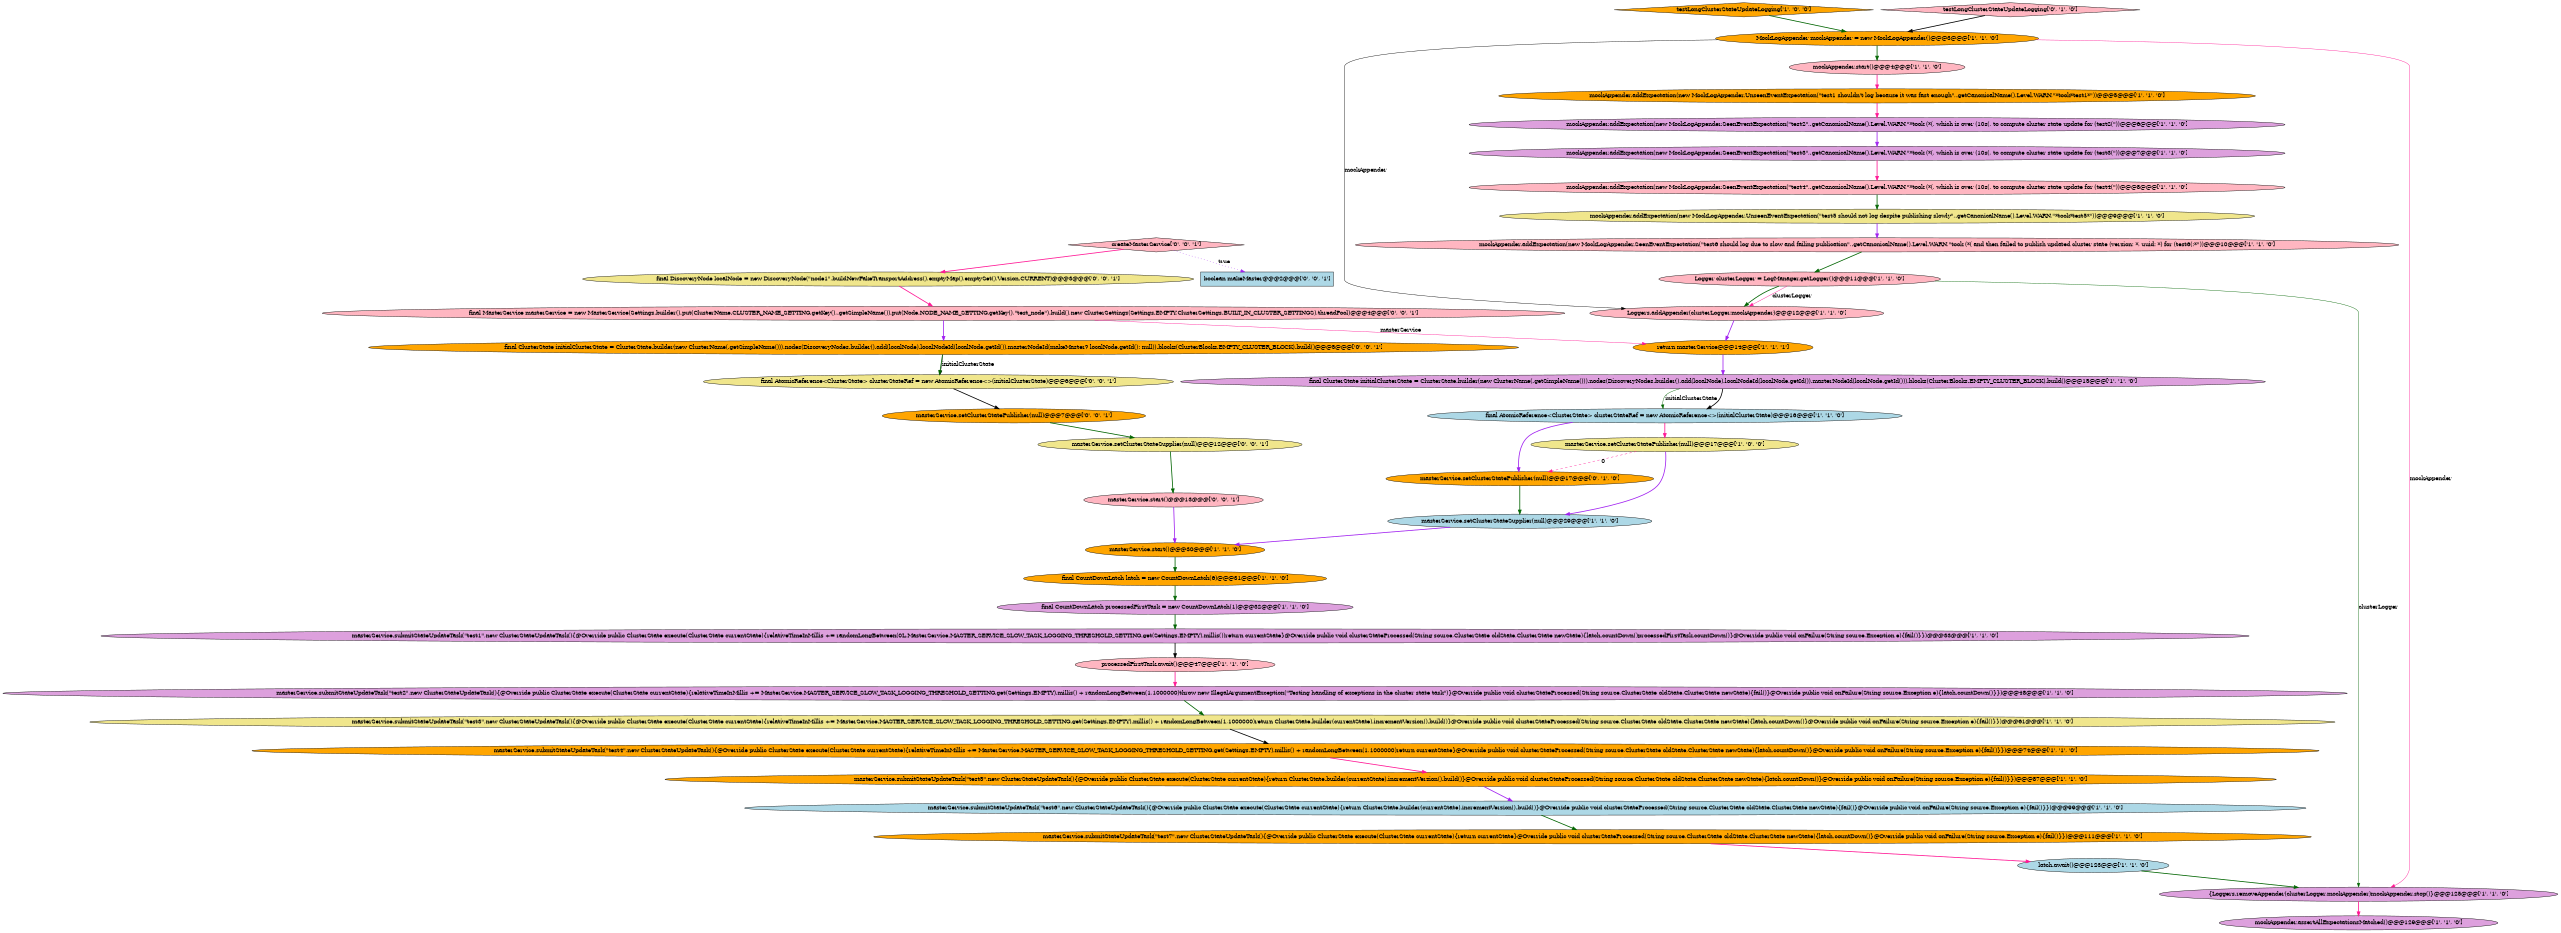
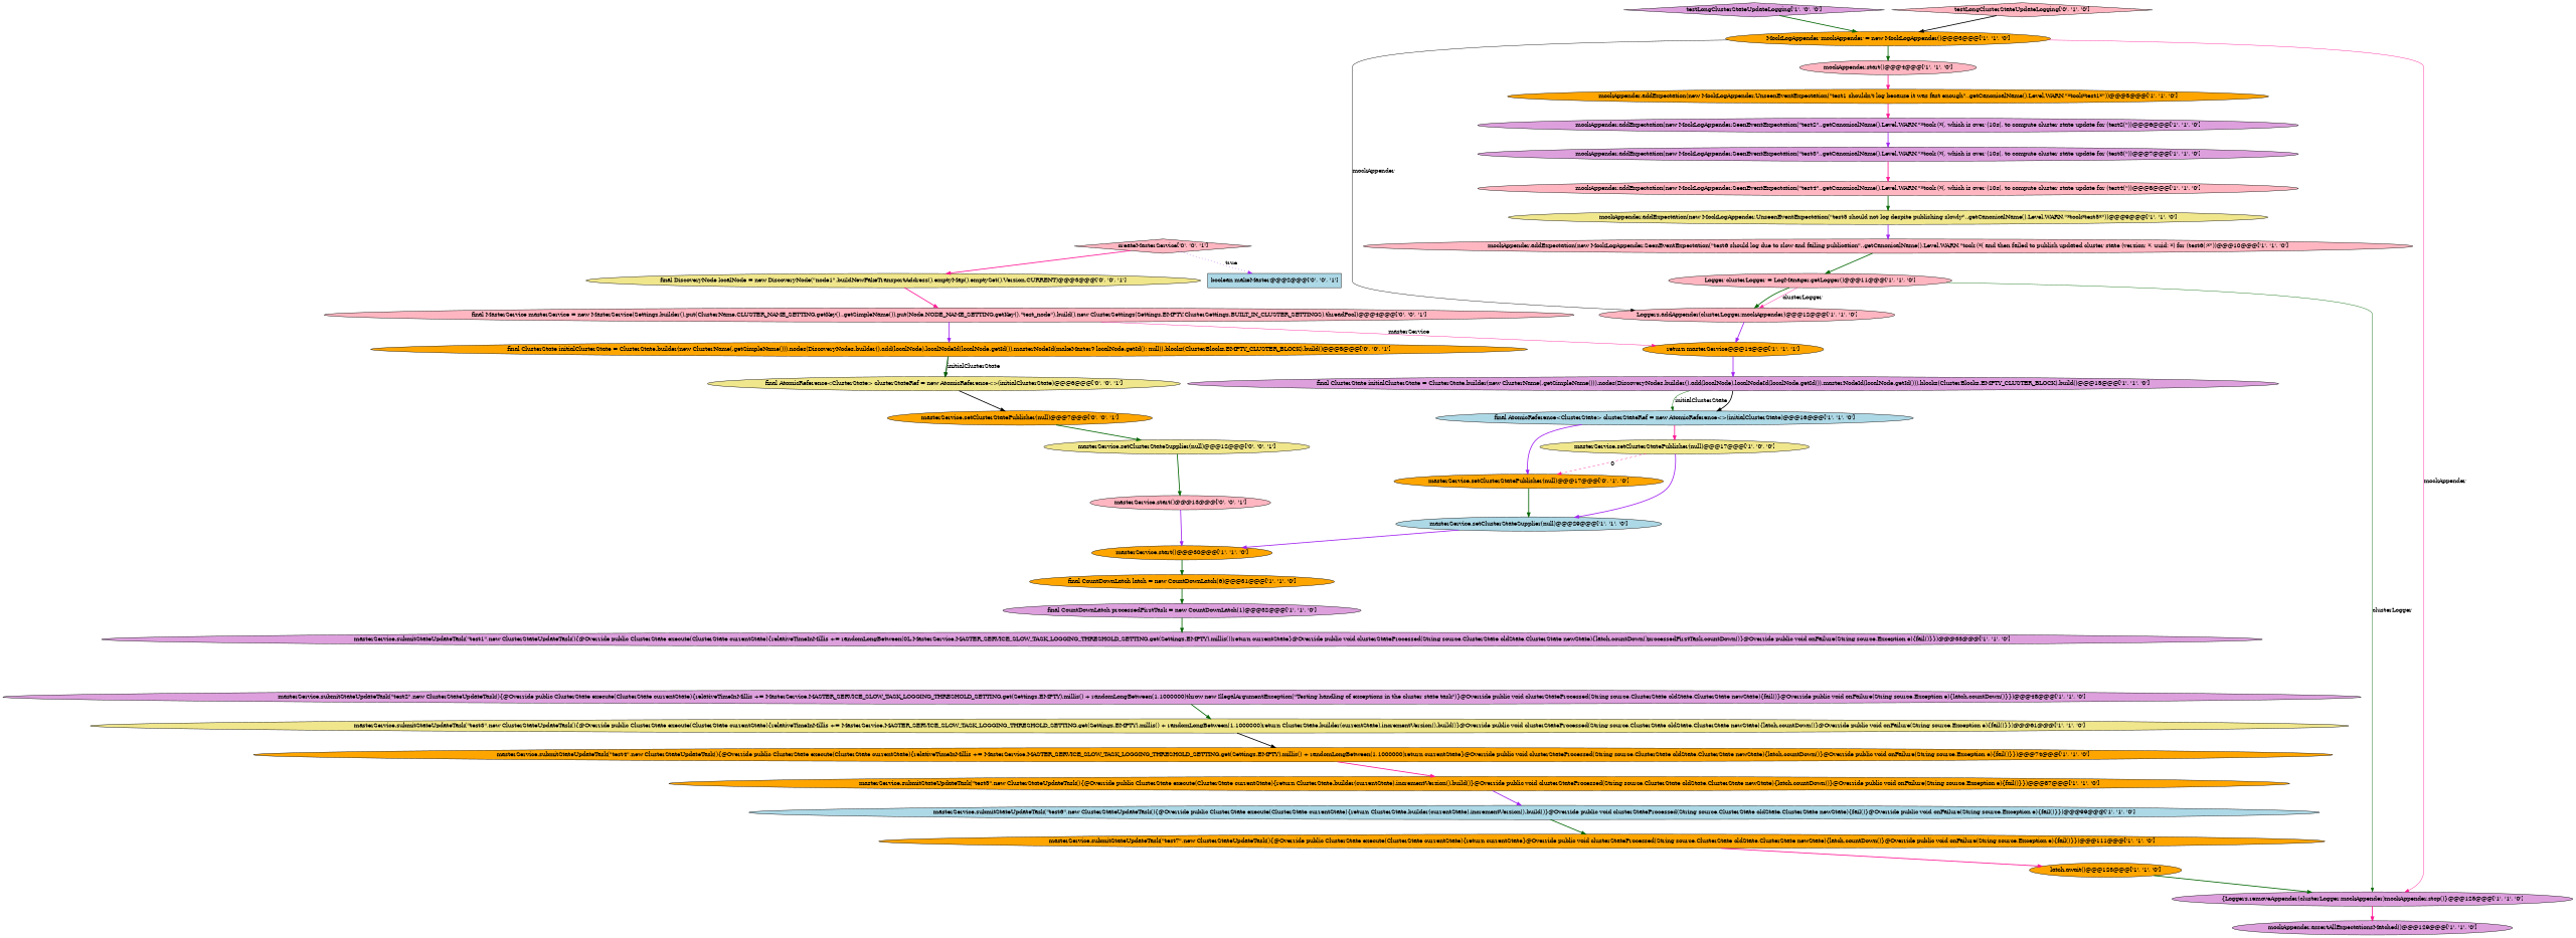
  digraph {
    node [fillcolor=orange shape=ellipse style=filled]
    edge [color=darkgreen style=bold]
    n1 [label="masterService.setClusterStatePublisher(null)@@@17@@@['0', '1', '0']"]
    n2 [fillcolor=lightblue label="masterService.setClusterStateSupplier(null)@@@29@@@['1', '1', '0']"]
    n3 [label="masterService.start()@@@30@@@['1', '1', '0']"]
    n4 [fillcolor=lightpink label="masterService.start()@@@13@@@['0', '0', '1']"]
    n5 [label="return masterService@@@14@@@['1', '1', '1']"]
    n6 [fillcolor=plum label="final ClusterState initialClusterState = ClusterState.builder(new ClusterName(.getSimpleName())).nodes(DiscoveryNodes.builder().add(localNode).localNodeId(localNode.getId()).masterNodeId(localNode.getId())).blocks(ClusterBlocks.EMPTY_CLUSTER_BLOCK).build()@@@15@@@['1', '1', '0']"]
    n7 [fillcolor=plum label="masterService.submitStateUpdateTask(\"test1\",new ClusterStateUpdateTask(){@Override public ClusterState execute(ClusterState currentState){relativeTimeInMillis += randomLongBetween(0L,MasterService.MASTER_SERVICE_SLOW_TASK_LOGGING_THRESHOLD_SETTING.get(Settings.EMPTY).millis())return currentState}@Override public void clusterStateProcessed(String source,ClusterState oldState,ClusterState newState){latch.countDown()processedFirstTask.countDown()}@Override public void onFailure(String source,Exception e){fail()}})@@@33@@@['1', '1', '0']"]
-   n8 [fillcolor=lightpink label="processedFirstTask.await()@@@47@@@['1', '1', '0']"]
    n9 [fillcolor=plum label="masterService.submitStateUpdateTask(\"test2\",new ClusterStateUpdateTask(){@Override public ClusterState execute(ClusterState currentState){relativeTimeInMillis += MasterService.MASTER_SERVICE_SLOW_TASK_LOGGING_THRESHOLD_SETTING.get(Settings.EMPTY).millis() + randomLongBetween(1,1000000)throw new IllegalArgumentException(\"Testing handling of exceptions in the cluster state task\")}@Override public void clusterStateProcessed(String source,ClusterState oldState,ClusterState newState){fail()}@Override public void onFailure(String source,Exception e){latch.countDown()}})@@@48@@@['1', '1', '0']"]
    n10 [fillcolor=plum label="final CountDownLatch processedFirstTask = new CountDownLatch(1)@@@32@@@['1', '1', '0']"]
    n11 [fillcolor=lightblue label="masterService.submitStateUpdateTask(\"test6\",new ClusterStateUpdateTask(){@Override public ClusterState execute(ClusterState currentState){return ClusterState.builder(currentState).incrementVersion().build()}@Override public void clusterStateProcessed(String source,ClusterState oldState,ClusterState newState){fail()}@Override public void onFailure(String source,Exception e){fail()}})@@@99@@@['1', '1', '0']"]
    n12 [label="masterService.submitStateUpdateTask(\"test7\",new ClusterStateUpdateTask(){@Override public ClusterState execute(ClusterState currentState){return currentState}@Override public void clusterStateProcessed(String source,ClusterState oldState,ClusterState newState){latch.countDown()}@Override public void onFailure(String source,Exception e){fail()}})@@@111@@@['1', '1', '0']"]
-   n13 [fillcolor=lightblue label="latch.await()@@@123@@@['1', '1', '0']"]
+   n13 [label="latch.await()@@@123@@@['1', '1', '0']"]
    n14 [fillcolor=plum label="mockAppender.addExpectation(new MockLogAppender.SeenEventExpectation(\"test3\",.getCanonicalName(),Level.WARN,\"*took (*(, which is over (10s(, to compute cluster state update for (test3(\"))@@@7@@@['1', '1', '0']"]
    n15 [fillcolor=lightpink label="mockAppender.addExpectation(new MockLogAppender.SeenEventExpectation(\"test4\",.getCanonicalName(),Level.WARN,\"*took (*(, which is over (10s(, to compute cluster state update for (test4(\"))@@@8@@@['1', '1', '0']"]
    n16 [fillcolor=khaki label="mockAppender.addExpectation(new MockLogAppender.UnseenEventExpectation(\"test5 should not log despite publishing slowly\",.getCanonicalName(),Level.WARN,\"*took*test5*\"))@@@9@@@['1', '1', '0']"]
    n17 [fillcolor=lightblue label="final AtomicReference<ClusterState> clusterStateRef = new AtomicReference<>(initialClusterState)@@@16@@@['1', '1', '0']"]
    n18 [fillcolor=khaki label="masterService.setClusterStatePublisher(null)@@@17@@@['1', '0', '0']"]
    n19 [fillcolor=plum label="mockAppender.assertAllExpectationsMatched()@@@129@@@['1', '1', '0']"]
    n20 [label="mockAppender.addExpectation(new MockLogAppender.UnseenEventExpectation(\"test1 shouldn't log because it was fast enough\",.getCanonicalName(),Level.WARN,\"*took*test1*\"))@@@5@@@['1', '1', '0']"]
    n21 [fillcolor=plum label="mockAppender.addExpectation(new MockLogAppender.SeenEventExpectation(\"test2\",.getCanonicalName(),Level.WARN,\"*took (*(, which is over (10s(, to compute cluster state update for (test2(\"))@@@6@@@['1', '1', '0']"]
    n22 [fillcolor=lightpink label="Loggers.addAppender(clusterLogger,mockAppender)@@@12@@@['1', '1', '0']"]
    n23 [label="final CountDownLatch latch = new CountDownLatch(6)@@@31@@@['1', '1', '0']"]
    n24 [fillcolor=lightpink label="Logger clusterLogger = LogManager.getLogger()@@@11@@@['1', '1', '0']"]
    n25 [fillcolor=plum label="{Loggers.removeAppender(clusterLogger,mockAppender)mockAppender.stop()}@@@125@@@['1', '1', '0']"]
    n26 [fillcolor=lightblue label="boolean makeMaster@@@2@@@['0', '0', '1']" shape=box]
    n27 [fillcolor=khaki label="masterService.submitStateUpdateTask(\"test3\",new ClusterStateUpdateTask(){@Override public ClusterState execute(ClusterState currentState){relativeTimeInMillis += MasterService.MASTER_SERVICE_SLOW_TASK_LOGGING_THRESHOLD_SETTING.get(Settings.EMPTY).millis() + randomLongBetween(1,1000000)return ClusterState.builder(currentState).incrementVersion().build()}@Override public void clusterStateProcessed(String source,ClusterState oldState,ClusterState newState){latch.countDown()}@Override public void onFailure(String source,Exception e){fail()}})@@@61@@@['1', '1', '0']"]
    n28 [label="masterService.submitStateUpdateTask(\"test4\",new ClusterStateUpdateTask(){@Override public ClusterState execute(ClusterState currentState){relativeTimeInMillis += MasterService.MASTER_SERVICE_SLOW_TASK_LOGGING_THRESHOLD_SETTING.get(Settings.EMPTY).millis() + randomLongBetween(1,1000000)return currentState}@Override public void clusterStateProcessed(String source,ClusterState oldState,ClusterState newState){latch.countDown()}@Override public void onFailure(String source,Exception e){fail()}})@@@74@@@['1', '1', '0']"]
    n29 [fillcolor=lightpink label="mockAppender.addExpectation(new MockLogAppender.SeenEventExpectation(\"test6 should log due to slow and failing publication\",.getCanonicalName(),Level.WARN,\"took (*( and then failed to publish updated cluster state (version: *, uuid: *) for (test6(:*\"))@@@10@@@['1', '1', '0']"]
    n30 [fillcolor=lightpink label="final MasterService masterService = new MasterService(Settings.builder().put(ClusterName.CLUSTER_NAME_SETTING.getKey(),.getSimpleName()).put(Node.NODE_NAME_SETTING.getKey(),\"test_node\").build(),new ClusterSettings(Settings.EMPTY,ClusterSettings.BUILT_IN_CLUSTER_SETTINGS),threadPool)@@@4@@@['0', '0', '1']"]
    n31 [label="final ClusterState initialClusterState = ClusterState.builder(new ClusterName(.getSimpleName())).nodes(DiscoveryNodes.builder().add(localNode).localNodeId(localNode.getId()).masterNodeId(makeMaster? localNode.getId(): null)).blocks(ClusterBlocks.EMPTY_CLUSTER_BLOCK).build()@@@5@@@['0', '0', '1']"]
    n32 [fillcolor=khaki label="final AtomicReference<ClusterState> clusterStateRef = new AtomicReference<>(initialClusterState)@@@6@@@['0', '0', '1']"]
    n33 [label="masterService.submitStateUpdateTask(\"test5\",new ClusterStateUpdateTask(){@Override public ClusterState execute(ClusterState currentState){return ClusterState.builder(currentState).incrementVersion().build()}@Override public void clusterStateProcessed(String source,ClusterState oldState,ClusterState newState){latch.countDown()}@Override public void onFailure(String source,Exception e){fail()}})@@@87@@@['1', '1', '0']"]
    n34 [label="masterService.setClusterStatePublisher(null)@@@7@@@['0', '0', '1']"]
    n35 [label="MockLogAppender mockAppender = new MockLogAppender()@@@3@@@['1', '1', '0']"]
    n36 [fillcolor=lightpink label="mockAppender.start()@@@4@@@['1', '1', '0']"]
-   n37 [label="testLongClusterStateUpdateLogging['1', '0', '0']" shape=diamond]
+   n37 [fillcolor=plum label="testLongClusterStateUpdateLogging['1', '0', '0']" shape=diamond]
    n38 [fillcolor=khaki label="final DiscoveryNode localNode = new DiscoveryNode(\"node1\",buildNewFakeTransportAddress(),emptyMap(),emptySet(),Version.CURRENT)@@@3@@@['0', '0', '1']"]
    n39 [fillcolor=khaki label="masterService.setClusterStateSupplier(null)@@@12@@@['0', '0', '1']"]
    n40 [fillcolor=lightpink label="testLongClusterStateUpdateLogging['0', '1', '0']" shape=diamond]
    n41 [fillcolor=lightpink label="createMasterService['0', '0', '1']" shape=diamond]
    n1 -> n2
    n2 -> n3 [color=purple]
    n3 -> n23
    n4 -> n3 [color=purple]
    n5 -> n6 [color=purple]
    n6 -> n17 [label=initialClusterState style=solid]
    n6 -> n17 [color=black]
-   n7 -> n8 [color=black]
-   n8 -> n9 [color=deeppink]
    n9 -> n27
    n10 -> n7
    n11 -> n12
    n12 -> n13 [color=deeppink]
    n13 -> n25
    n14 -> n15 [color=deeppink]
    n15 -> n16
    n16 -> n29 [color=purple]
    n17 -> n1 [color=purple]
    n17 -> n18 [color=deeppink]
    n18 -> n1 [color=deeppink label=0 style=dashed]
    n18 -> n2 [color=purple]
    n20 -> n21 [color=deeppink]
    n21 -> n14 [color=purple]
    n22 -> n5 [color=purple]
    n23 -> n10
    n24 -> n22 [color=deeppink label=clusterLogger style=solid]
    n24 -> n22
    n24 -> n25 [label=clusterLogger style=solid]
    n25 -> n19 [color=deeppink]
    n27 -> n28 [color=black]
    n28 -> n33 [color=deeppink]
    n29 -> n24
    n30 -> n5 [color=deeppink label=masterService style=solid]
    n30 -> n31 [color=purple]
    n31 -> n32 [color=black label=initialClusterState style=solid]
    n31 -> n32
    n32 -> n34 [color=black]
    n33 -> n11 [color=purple]
    n34 -> n39
    n35 -> n22 [color=black label=mockAppender style=solid]
    n35 -> n25 [color=deeppink label=mockAppender style=solid]
    n35 -> n36
    n36 -> n20 [color=deeppink]
    n37 -> n35
    n38 -> n30 [color=deeppink]
    n39 -> n4
    n40 -> n35 [color=black]
    n41 -> n26 [color=purple label=true style=dotted]
    n41 -> n38 [color=deeppink]
  }
